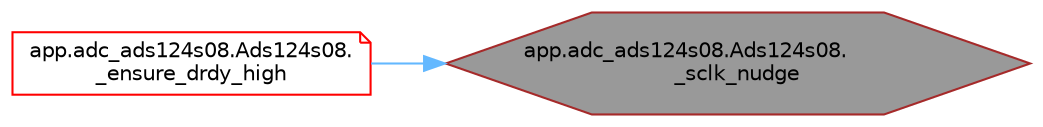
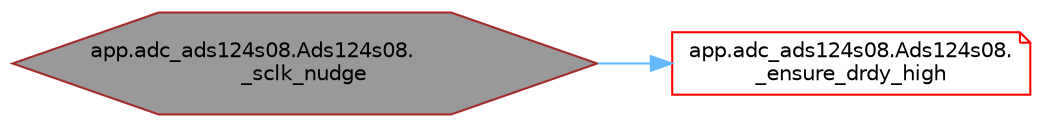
  digraph {
    rankdir=RL
    node [fontname=Helvetica fontsize=10 style=filled]
    n1 [color=brown fillcolor=grey60 fontcolor=black height=0.2 label="app.adc_ads124s08.Ads124s08.\l_sclk_nudge" shape=hexagon width=0.4]
    n2 [color=red fillcolor=white height=0.2 label="app.adc_ads124s08.Ads124s08.\l_ensure_drdy_high" shape=note width=0.4]
-   n1 -> n2 [color=steelblue1 dir=back fontname=Helvetica fontsize=10 labelfontname=Helvetica labelfontsize=10 style=solid]
+   n2 -> n1 [color=steelblue1 dir=back fontname=Helvetica fontsize=10 labelfontname=Helvetica labelfontsize=10 style=solid]
  }
